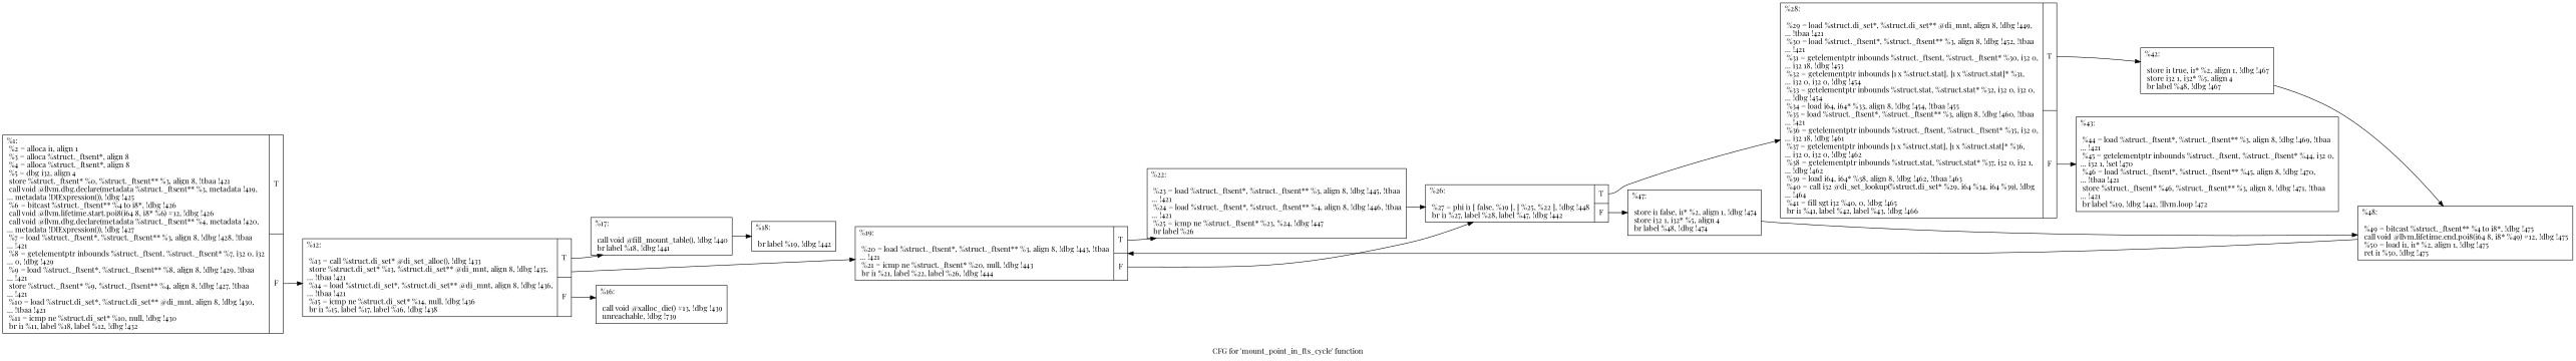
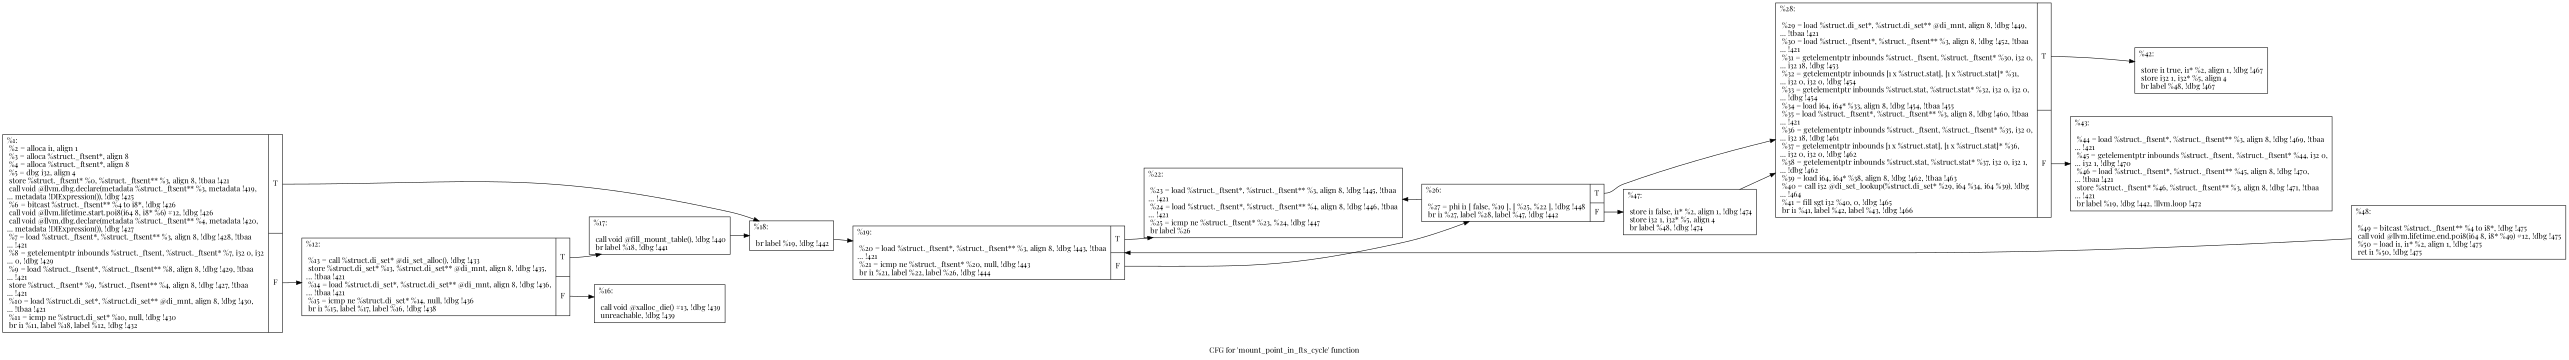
  digraph {
    fontname="Playfair Display"
    label="CFG for 'mount_point_in_fts_cycle' function"
    rankdir=LR
    node [fontname="Playfair Display" shape=record]
    edge [fontname="Playfair Display"]
    n1 [label="{%1:\l  %2 = alloca i1, align 1\l  %3 = alloca %struct._ftsent*, align 8\l  %4 = alloca %struct._ftsent*, align 8\l  %5 = dbg i32, align 4\l  store %struct._ftsent* %0, %struct._ftsent** %3, align 8, !tbaa !421\l  call void @llvm.dbg.declare(metadata %struct._ftsent** %3, metadata !419,\l... metadata !DIExpression()), !dbg !425\l  %6 = bitcast %struct._ftsent** %4 to i8*, !dbg !426\l  call void @llvm.lifetime.start.p0i8(i64 8, i8* %6) #12, !dbg !426\l  call void @llvm.dbg.declare(metadata %struct._ftsent** %4, metadata !420,\l... metadata !DIExpression()), !dbg !427\l  %7 = load %struct._ftsent*, %struct._ftsent** %3, align 8, !dbg !428, !tbaa\l... !421\l  %8 = getelementptr inbounds %struct._ftsent, %struct._ftsent* %7, i32 0, i32\l... 0, !dbg !429\l  %9 = load %struct._ftsent*, %struct._ftsent** %8, align 8, !dbg !429, !tbaa\l... !421\l  store %struct._ftsent* %9, %struct._ftsent** %4, align 8, !dbg !427, !tbaa\l... !421\l  %10 = load %struct.di_set*, %struct.di_set** @di_mnt, align 8, !dbg !430,\l... !tbaa !421\l  %11 = icmp ne %struct.di_set* %10, null, !dbg !430\l  br i1 %11, label %18, label %12, !dbg !432\l|{<s0>T|<s1>F}}"]
    n2 [label="{%18:\l\l  br label %19, !dbg !442\l}"]
    n3 [label="{%12:\l\l  %13 = call %struct.di_set* @di_set_alloc(), !dbg !433\l  store %struct.di_set* %13, %struct.di_set** @di_mnt, align 8, !dbg !435,\l... !tbaa !421\l  %14 = load %struct.di_set*, %struct.di_set** @di_mnt, align 8, !dbg !436,\l... !tbaa !421\l  %15 = icmp ne %struct.di_set* %14, null, !dbg !436\l  br i1 %15, label %17, label %16, !dbg !438\l|{<s0>T|<s1>F}}"]
    n4 [label="{%19:\l\l  %20 = load %struct._ftsent*, %struct._ftsent** %3, align 8, !dbg !443, !tbaa\l... !421\l  %21 = icmp ne %struct._ftsent* %20, null, !dbg !443\l  br i1 %21, label %22, label %26, !dbg !444\l|{<s0>T|<s1>F}}"]
    n5 [label="{%17:\l\l  call void @fill_mount_table(), !dbg !440\l  br label %18, !dbg !441\l}"]
-   n6 [label="{%16:\l\l  call void @xalloc_die() #13, !dbg !439\l  unreachable, !dbg !739\l}"]
+   n6 [label="{%16:\l\l  call void @xalloc_die() #13, !dbg !439\l  unreachable, !dbg !439\l}"]
    n7 [label="{%22:\l\l  %23 = load %struct._ftsent*, %struct._ftsent** %3, align 8, !dbg !445, !tbaa\l... !421\l  %24 = load %struct._ftsent*, %struct._ftsent** %4, align 8, !dbg !446, !tbaa\l... !421\l  %25 = icmp ne %struct._ftsent* %23, %24, !dbg !447\l  br label %26\l}"]
    n8 [label="{%26:\l\l  %27 = phi i1 [ false, %19 ], [ %25, %22 ], !dbg !448\l  br i1 %27, label %28, label %47, !dbg !442\l|{<s0>T|<s1>F}}"]
    n9 [label="{%28:\l\l  %29 = load %struct.di_set*, %struct.di_set** @di_mnt, align 8, !dbg !449,\l... !tbaa !421\l  %30 = load %struct._ftsent*, %struct._ftsent** %3, align 8, !dbg !452, !tbaa\l... !421\l  %31 = getelementptr inbounds %struct._ftsent, %struct._ftsent* %30, i32 0,\l... i32 18, !dbg !453\l  %32 = getelementptr inbounds [1 x %struct.stat], [1 x %struct.stat]* %31,\l... i32 0, i32 0, !dbg !454\l  %33 = getelementptr inbounds %struct.stat, %struct.stat* %32, i32 0, i32 0,\l... !dbg !454\l  %34 = load i64, i64* %33, align 8, !dbg !454, !tbaa !455\l  %35 = load %struct._ftsent*, %struct._ftsent** %3, align 8, !dbg !460, !tbaa\l... !421\l  %36 = getelementptr inbounds %struct._ftsent, %struct._ftsent* %35, i32 0,\l... i32 18, !dbg !461\l  %37 = getelementptr inbounds [1 x %struct.stat], [1 x %struct.stat]* %36,\l... i32 0, i32 0, !dbg !462\l  %38 = getelementptr inbounds %struct.stat, %struct.stat* %37, i32 0, i32 1,\l... !dbg !462\l  %39 = load i64, i64* %38, align 8, !dbg !462, !tbaa !463\l  %40 = call i32 @di_set_lookup(%struct.di_set* %29, i64 %34, i64 %39), !dbg\l... !464\l  %41 = fill sgt i32 %40, 0, !dbg !465\l  br i1 %41, label %42, label %43, !dbg !466\l|{<s0>T|<s1>F}}"]
    n10 [label="{%47:\l\l  store i1 false, i1* %2, align 1, !dbg !474\l  store i32 1, i32* %5, align 4\l  br label %48, !dbg !474\l}"]
    n11 [label="{%42:\l\l  store i1 true, i1* %2, align 1, !dbg !467\l  store i32 1, i32* %5, align 4\l  br label %48, !dbg !467\l}"]
-   n12 [label="{%43:\l\l  %44 = load %struct._ftsent*, %struct._ftsent** %3, align 8, !dbg !469, !tbaa\l... !421\l  %45 = getelementptr inbounds %struct._ftsent, %struct._ftsent* %44, i32 0,\l... i32 1, !set !470\l  %46 = load %struct._ftsent*, %struct._ftsent** %45, align 8, !dbg !470,\l... !tbaa !421\l  store %struct._ftsent* %46, %struct._ftsent** %3, align 8, !dbg !471, !tbaa\l... !421\l  br label %19, !dbg !442, !llvm.loop !472\l}"]
+   n12 [label="{%43:\l\l  %44 = load %struct._ftsent*, %struct._ftsent** %3, align 8, !dbg !469, !tbaa\l... !421\l  %45 = getelementptr inbounds %struct._ftsent, %struct._ftsent* %44, i32 0,\l... i32 1, !dbg !470\l  %46 = load %struct._ftsent*, %struct._ftsent** %45, align 8, !dbg !470,\l... !tbaa !421\l  store %struct._ftsent* %46, %struct._ftsent** %3, align 8, !dbg !471, !tbaa\l... !421\l  br label %19, !dbg !442, !llvm.loop !472\l}"]
    n13 [label="{%48:\l\l  %49 = bitcast %struct._ftsent** %4 to i8*, !dbg !475\l  call void @llvm.lifetime.end.p0i8(i64 8, i8* %49) #12, !dbg !475\l  %50 = load i1, i1* %2, align 1, !dbg !475\l  ret i1 %50, !dbg !475\l}"]
+   n1 -> n2 [tailport=s0]
    n1 -> n3 [tailport=s1]
-   n3 -> n4
+   n2 -> n4
    n3 -> n5 [tailport=s0]
    n3 -> n6 [tailport=s1]
    n4 -> n7 [tailport=s0]
    n4 -> n8 [tailport=s1]
    n5 -> n2
-   n7 -> n8
+   n8 -> n7
    n8 -> n9 [tailport=s0]
    n8 -> n10 [tailport=s1]
    n9 -> n11 [tailport=s0]
    n9 -> n12 [tailport=s1]
-   n10 -> n13
-   n11 -> n13
+   n10 -> n9
    n13 -> n4
  }
